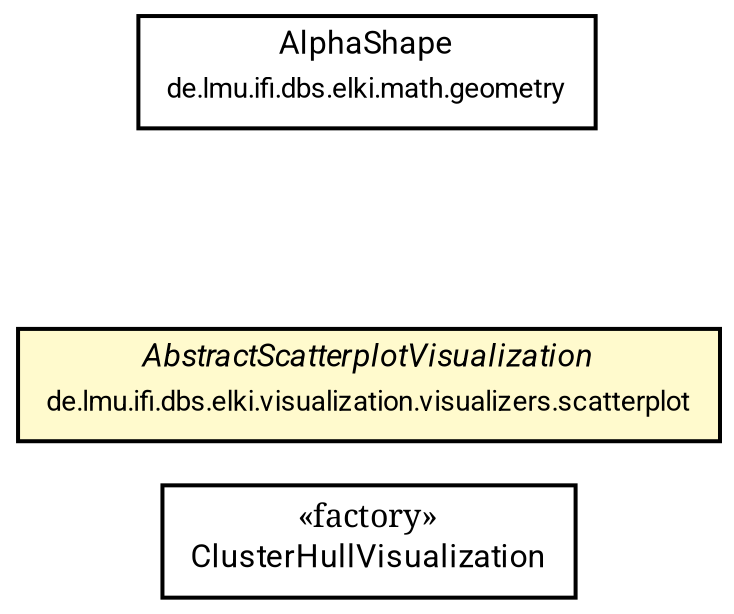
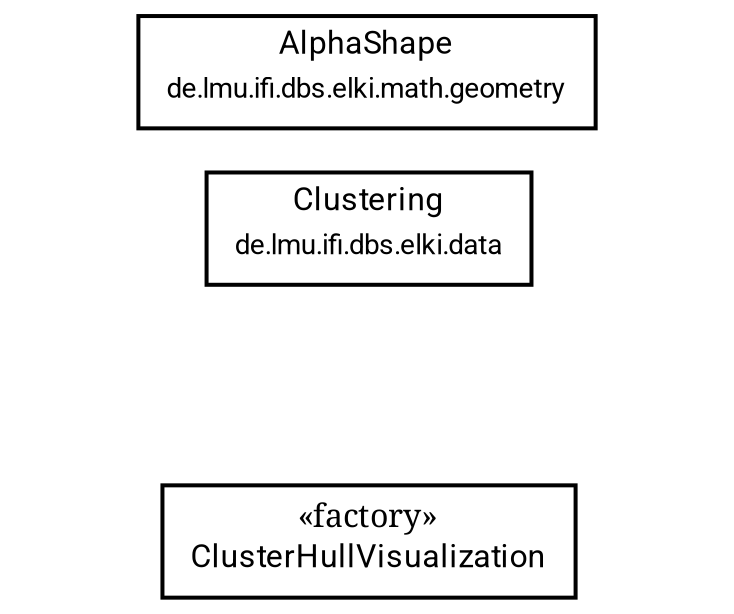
  digraph {
    nodesep=0.15
    rankdir=LR
    ranksep=0.25
    fontname="Noto Serif"
    node [fontcolor=black fontname="Noto Serif" fontsize=8 margin=0 shape=plaintext]
    n1 [height=0 label=<<table title="de.lmu.ifi.dbs.elki.visualization.visualizers.scatterplot.cluster.ClusterHullVisualization" border="0" cellborder="1" cellspacing="0" cellpadding="2" href="ClusterHullVisualization.html" target="_parent"> 		<tr><td><table border="0" cellspacing="0" cellpadding="1"> 		<tr><td align="center" balign="center"> &#171;factory&#187; </td></tr> 		<tr><td align="center" balign="center"> <font face="Roboto">ClusterHullVisualization</font> </td></tr> 		</table></td></tr> 		</table>> width=0]
-   n2 [height=0 label=<<table title="de.lmu.ifi.dbs.elki.visualization.visualizers.scatterplot.AbstractScatterplotVisualization" border="0" cellborder="1" cellspacing="0" cellpadding="2" bgcolor="LemonChiffon" href="../AbstractScatterplotVisualization.html" target="_parent"> 		<tr><td><table border="0" cellspacing="0" cellpadding="1"> 		<tr><td align="center" balign="center"> <font face="Roboto"><i>AbstractScatterplotVisualization</i></font> </td></tr> 		<tr><td align="center" balign="center"> <font face="Roboto" point-size="7.0">de.lmu.ifi.dbs.elki.visualization.visualizers.scatterplot</font> </td></tr> 		</table></td></tr> 		</table>> width=0]
+   n3 [height=0 label=<<table title="de.lmu.ifi.dbs.elki.data.Clustering" border="0" cellborder="1" cellspacing="0" cellpadding="2" href="../../../../data/Clustering.html" target="_parent"> 		<tr><td><table border="0" cellspacing="0" cellpadding="1"> 		<tr><td align="center" balign="center"> <font face="Roboto">Clustering</font> </td></tr> 		<tr><td align="center" balign="center"> <font face="Roboto" point-size="7.0">de.lmu.ifi.dbs.elki.data</font> </td></tr> 		</table></td></tr> 		</table>> width=0]
    n4 [height=0 label=<<table title="de.lmu.ifi.dbs.elki.math.geometry.AlphaShape" border="0" cellborder="1" cellspacing="0" cellpadding="2" href="../../../../math/geometry/AlphaShape.html" target="_parent"> 		<tr><td><table border="0" cellspacing="0" cellpadding="1"> 		<tr><td align="center" balign="center"> <font face="Roboto">AlphaShape</font> </td></tr> 		<tr><td align="center" balign="center"> <font face="Roboto" point-size="7.0">de.lmu.ifi.dbs.elki.math.geometry</font> </td></tr> 		</table></td></tr> 		</table>> width=0]
  }
